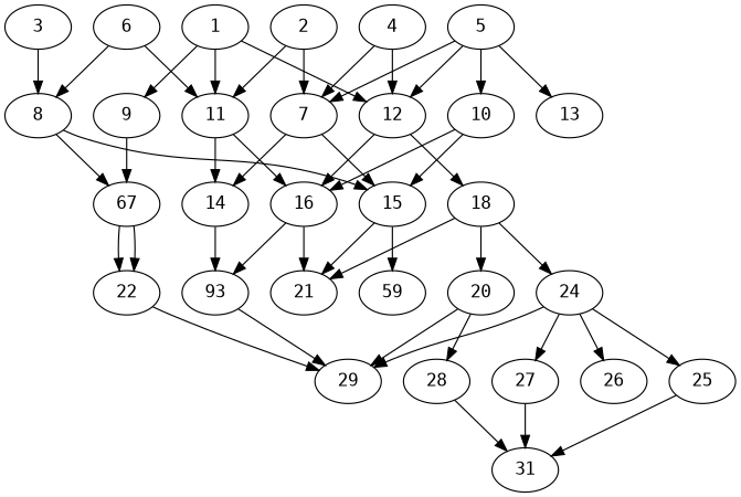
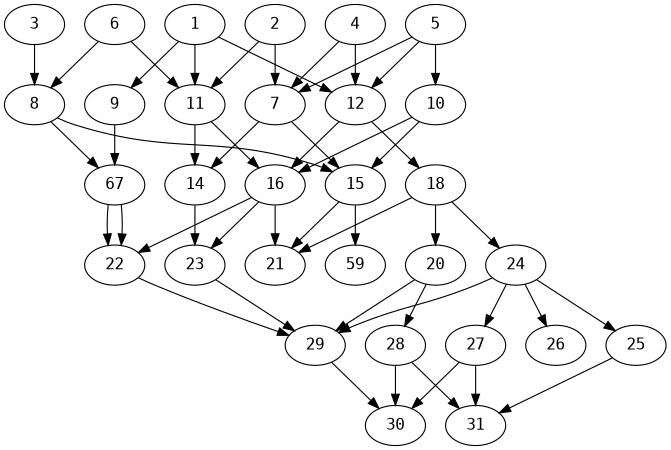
  digraph {
    fontname="DejaVu Sans Mono"
    node [alpha=0.11 fontname="DejaVu Sans Mono"]
    edge [fontname="DejaVu Sans Mono"]
    1 [alpha=0.15 expect_size=1192344798331536408576]
    9 [expect_size=582391953358848000000]
    11 [alpha=0.13 expect_size=6378051481821643]
    12 [alpha=0.13 expect_size=1171900377776863051776]
    n5 [alpha=0.02 expect_size=529336554836589543424 label=67]
    14 [alpha=0.20 expect_size=8480174231716184]
    16 [expect_size=2990995221721543680]
    18 [expect_size=166584995069034496000]
    22 [alpha=0.15 expect_size=10937246805845736]
-   23 [alpha=0.18 expect_size=11871235095096898 label=93]
+   23 [alpha=0.18 expect_size=11871235095096898]
    21 [alpha=0.03 expect_size=16137671123894580]
    20 [alpha=0.09 expect_size=1746674177116455936]
    24 [alpha=0.10 expect_size=621802281758326272]
    2 [alpha=0.19 expect_size=65440508131662328]
    7 [alpha=0.19 expect_size=18048908376905872]
    15 [alpha=0.04 expect_size=2801770176084453376]
    n17 [alpha=0.03 expect_size=9466472207790676 label=59]
    3 [alpha=0.15 expect_size=1259362274060361793536]
    8 [alpha=0.19 expect_size=59336527112870821888]
    4 [alpha=0.13 expect_size=101837704900646192]
    5 [alpha=0.18 expect_size=681882877708498560]
    10 [alpha=0.07 expect_size=573426163050428235776]
-   13 [alpha=0.16 expect_size=327828290308948672]
    6 [alpha=0.03 expect_size=129576710562954336]
    29 [alpha=0.12 expect_size=1484567513998947254272]
    28 [alpha=0.06 expect_size=17237627603899720]
    25 [alpha=0.05 expect_size=41724994530752368]
    26 [alpha=0.12 expect_size=1569442623388198]
    27 [alpha=0.12 expect_size=819285725639725809664]
+   30 [alpha=0.06 expect_size=8960207235384287]
    31 [expect_size=11810263726150656]
    1 -> 9
    1 -> 11
    1 -> 12
    9 -> n5
    11 -> 14
    11 -> 16
    12 -> 16
    12 -> 18
    n5 -> 22
    n5 -> 22
    14 -> 23
+   16 -> 22
    16 -> 23
    16 -> 21
    18 -> 21
    18 -> 20
    18 -> 24
    22 -> 29
    23 -> 29
    20 -> 29
    20 -> 28
    24 -> 29
    24 -> 25
    24 -> 26
    24 -> 27
    2 -> 11
    2 -> 7
    7 -> 14
    7 -> 15
    15 -> 21
    15 -> n17
    3 -> 8
    8 -> n5
    8 -> 15
    4 -> 12
    4 -> 7
    5 -> 12
    5 -> 7
    5 -> 10
-   5 -> 13
    10 -> 16
    10 -> 15
    6 -> 11
    6 -> 8
+   29 -> 30
+   28 -> 30
    28 -> 31
    25 -> 31
+   27 -> 30
    27 -> 31
  }
